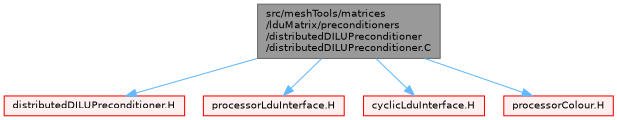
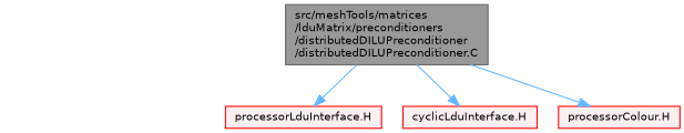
  digraph {
    node [color=red fillcolor="#FFF0F0" fontname=Helvetica fontsize=10 shape=box style=filled]
    edge [color=steelblue1 fontname=Helvetica fontsize=10 labelfontname=Helvetica labelfontsize=10 style=solid]
    n1 [color=gray40 fillcolor=grey60 fontcolor=black height=0.2 label="src/meshTools/matrices\l/lduMatrix/preconditioners\l/distributedDILUPreconditioner\l/distributedDILUPreconditioner.C" width=0.4]
-   n2 [height=0.2 label="distributedDILUPreconditioner.H" width=0.4]
    n3 [height=0.2 label="processorLduInterface.H" width=0.4]
    n4 [height=0.2 label="cyclicLduInterface.H" width=0.4]
    n5 [height=0.2 label="processorColour.H" width=0.4]
-   n1 -> n2
    n1 -> n3
    n1 -> n4
    n1 -> n5
  }
